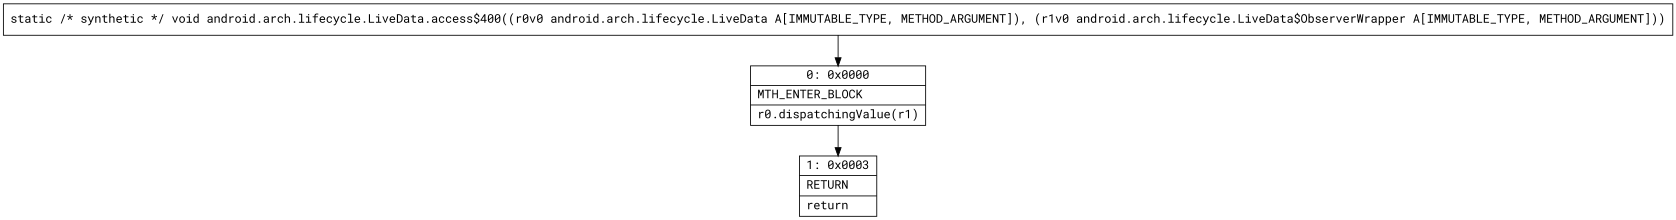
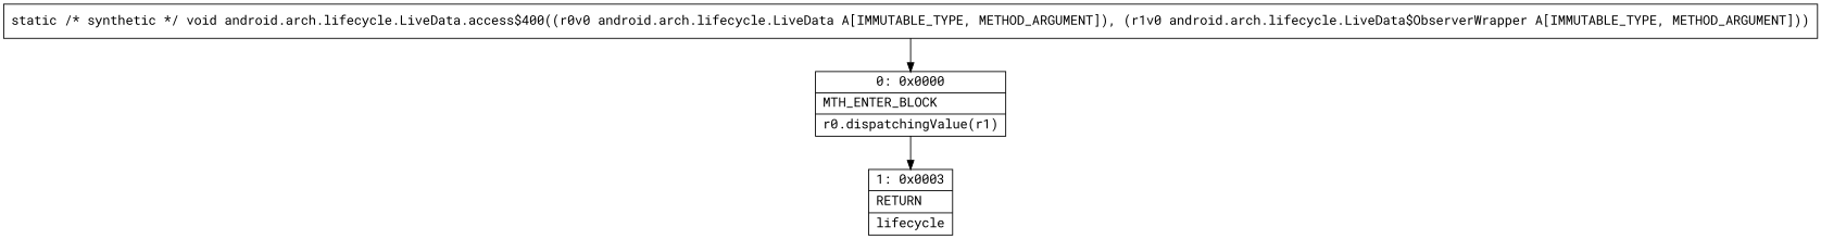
  digraph {
    fontname="Roboto Mono"
    node [shape=record fontname="Roboto Mono"]
    edge [fontname="Roboto Mono"]
    n1 [label="{0\:\ 0x0000|MTH_ENTER_BLOCK\l|r0.dispatchingValue(r1)\l}"]
-   n2 [label="{1\:\ 0x0003|RETURN\l|return\l}"]
+   n2 [label="{1\:\ 0x0003|RETURN\l|lifecycle\l}"]
    n3 [label="{static \/* synthetic *\/ void android.arch.lifecycle.LiveData.access$400((r0v0 android.arch.lifecycle.LiveData A[IMMUTABLE_TYPE, METHOD_ARGUMENT]), (r1v0 android.arch.lifecycle.LiveData$ObserverWrapper A[IMMUTABLE_TYPE, METHOD_ARGUMENT])) }"]
    n1 -> n2
    n3 -> n1
  }
